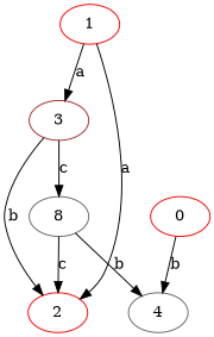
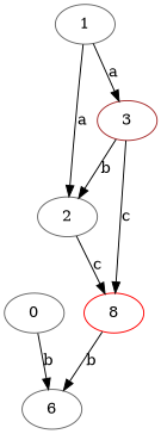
  strict digraph {
    node [color=gray40]
-   2 [color=red]
-   8
-   6 [label=4]
+   2
+   8 [color=red]
+   6
    3 [color=brown]
-   0 [color=red]
-   1 [color=red]
-   8 -> 2 [label=c]
+   0
+   1
+   2 -> 8 [label=c]
    8 -> 6 [label=b]
    3 -> 2 [label=b]
    3 -> 8 [label=c]
    0 -> 6 [label=b]
    1 -> 2 [label=a]
    1 -> 3 [label=a]
  }
